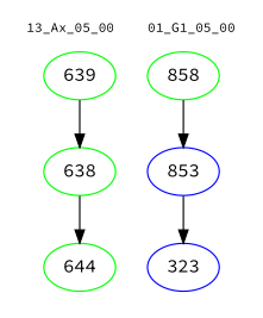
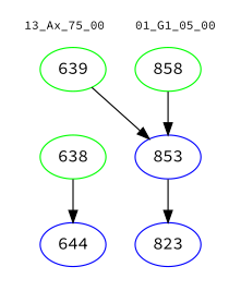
  digraph {
    fontname="Source Code Pro"
    node [color=green fontname="Source Code Pro"]
    edge [color=black fontname="Source Code Pro"]
    n1 [label=639]
    n2 [label=638]
-   n3 [label=644]
+   n3 [color=blue label=644]
    n4 [label=858]
    n5 [color=blue label=853]
-   n6 [color=blue label=323]
+   n6 [color=blue label=823]
    subgraph cluster_1 {
      color=white
      fontsize=10
-     label="13_Ax_05_00"
+     label="13_Ax_75_00"
      n1
      n2
      n3
    }
    subgraph cluster_2 {
      color=white
      fontsize=10
      label="01_G1_05_00"
      n4
      n5
      n6
    }
-   n1 -> n2
+   n1 -> n5
    n2 -> n3
    n4 -> n5
    n5 -> n6
  }
